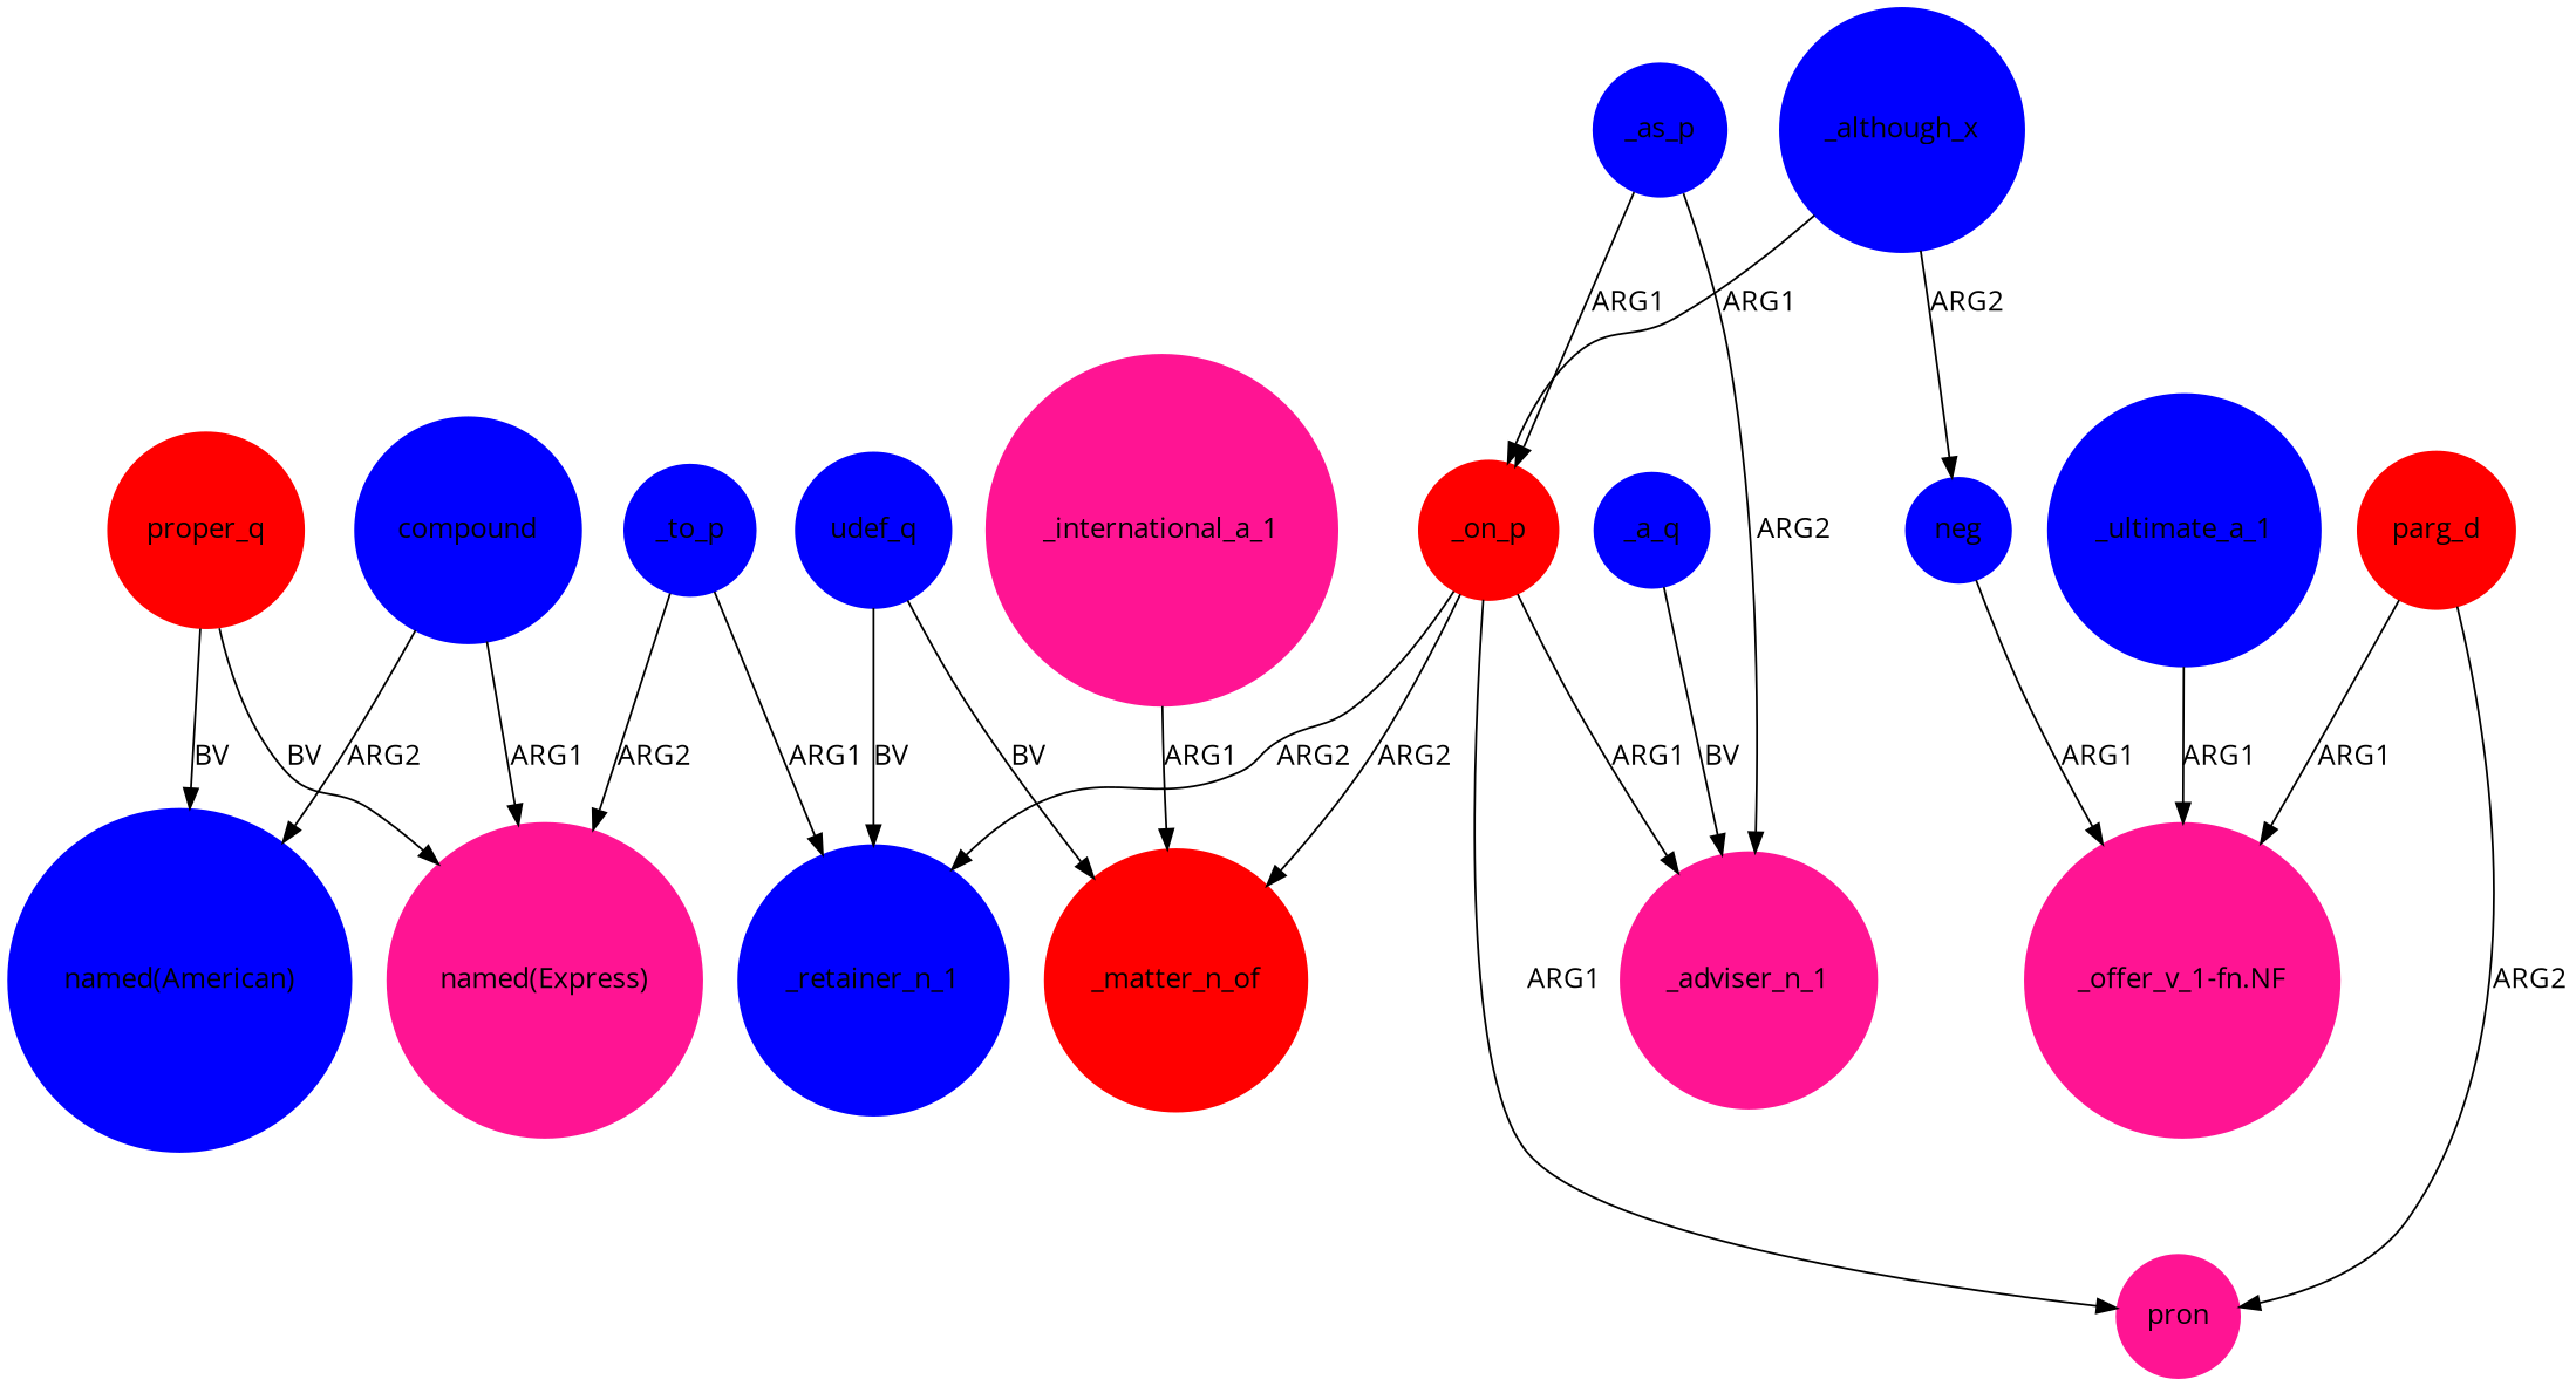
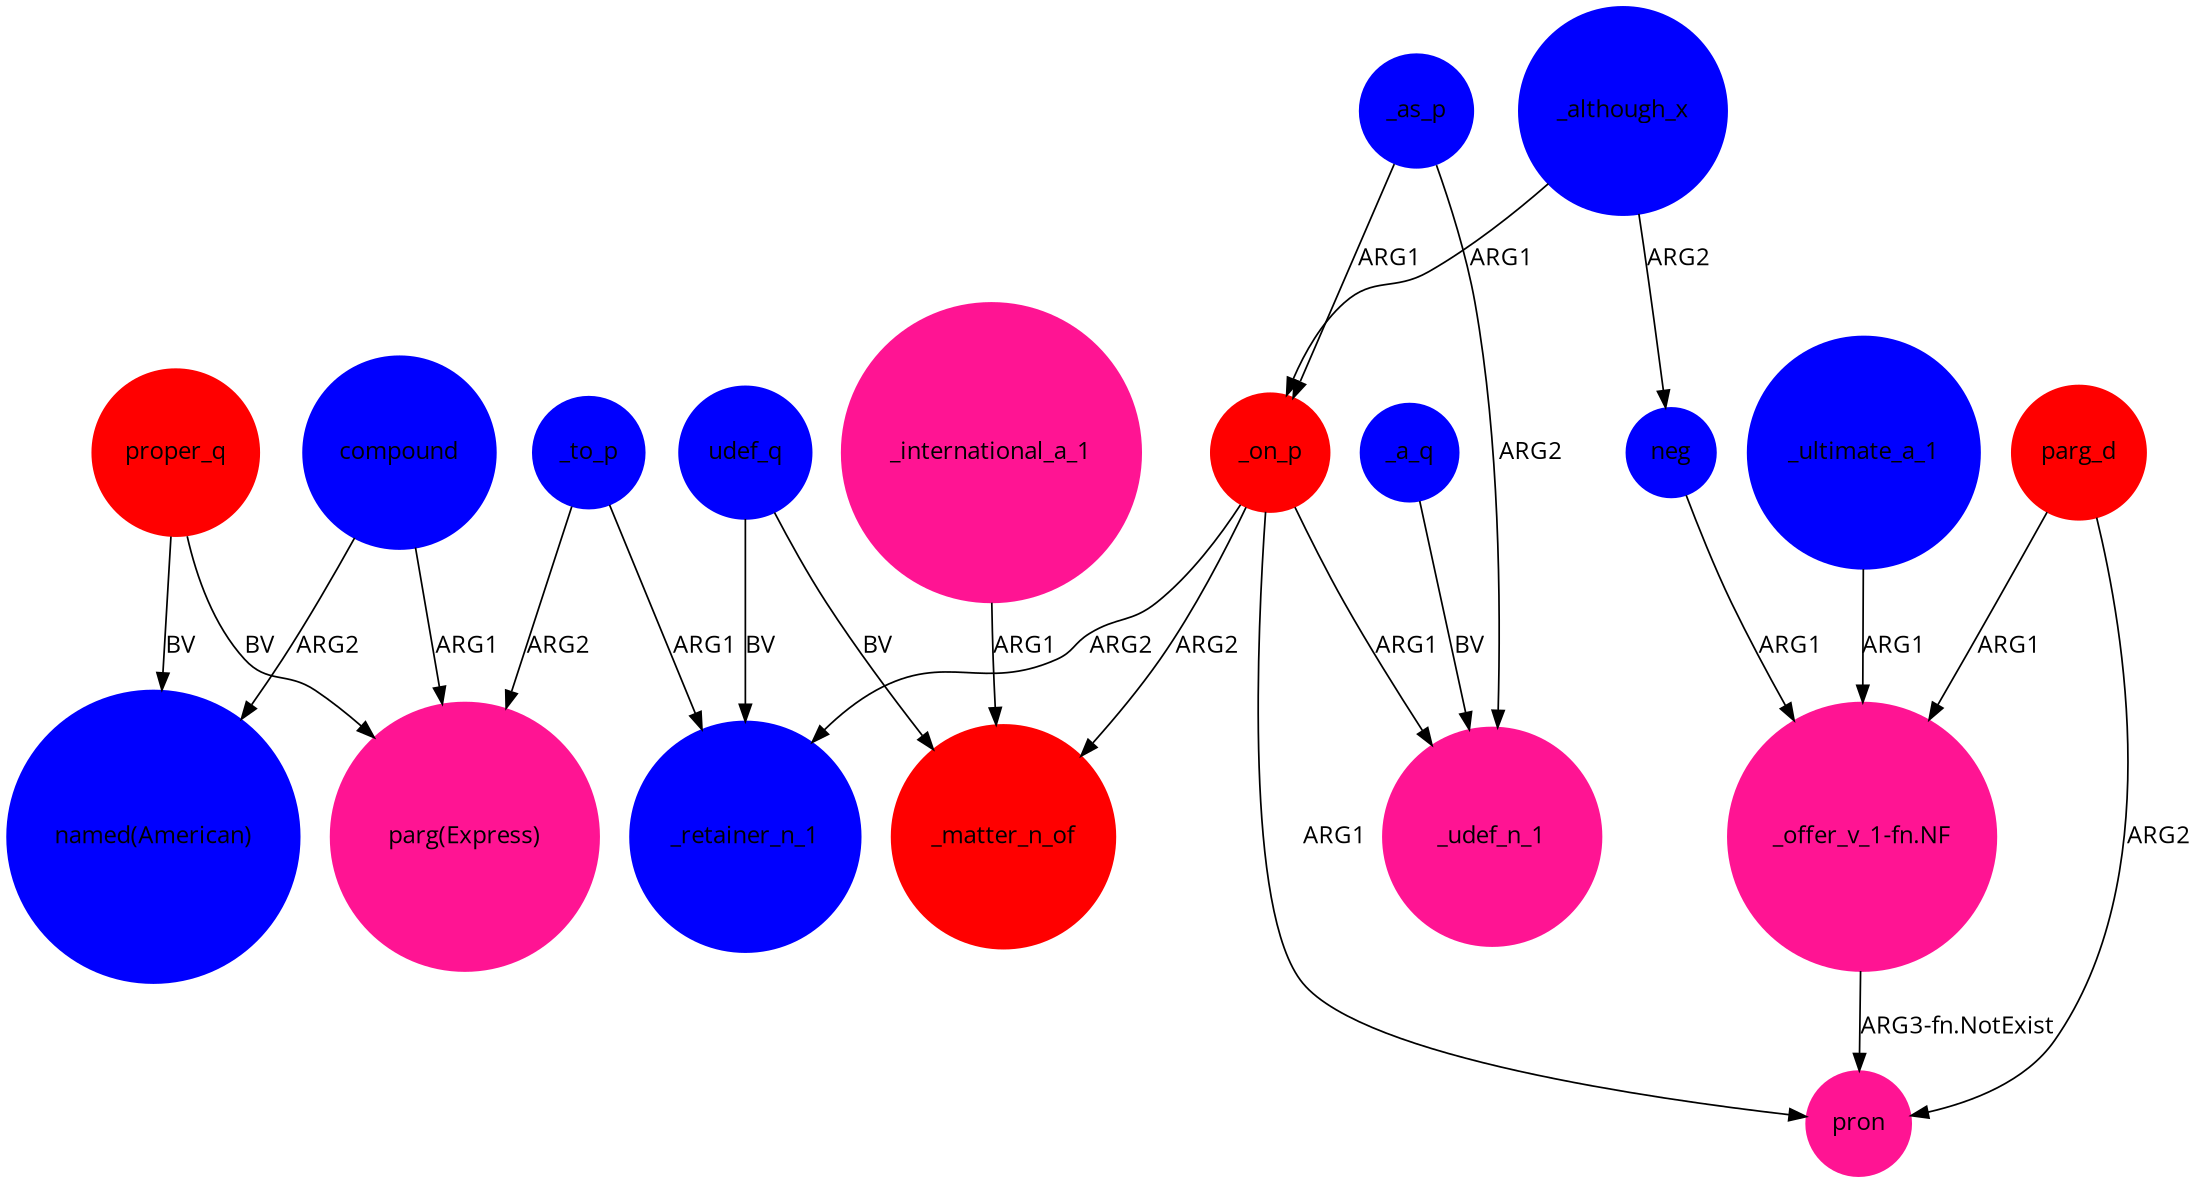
  digraph {
    fontname="Open Sans"
    node [color=blue fontname="Open Sans" shape=circle style=filled]
    edge [fontname="Open Sans"]
    _on_p [color=red]
    _retainer_n_1
-   _adviser_n_1 [color=deeppink]
+   _adviser_n_1 [color=deeppink label=_udef_n_1]
    _matter_n_of [color=red]
    pron [color=deeppink]
    proper_q [color=red]
    "named(American)"
-   "named(Express)" [color=deeppink]
+   "named(Express)" [color=deeppink label="parg(Express)"]
    _a_q
    _international_a_1 [color=deeppink]
    compound
    _although_x
    neg
    "_offer_v_1-fn.NF" [color=deeppink]
    parg_d [color=red]
    _to_p
    udef_q
    _ultimate_a_1
    _as_p
    _on_p -> _retainer_n_1 [label=ARG2]
    _on_p -> _adviser_n_1 [label=ARG1]
    _on_p -> _matter_n_of [label=ARG2]
    _on_p -> pron [label=ARG1]
    proper_q -> "named(American)" [label=BV]
    proper_q -> "named(Express)" [label=BV]
    _a_q -> _adviser_n_1 [label=BV]
    _international_a_1 -> _matter_n_of [label=ARG1]
    compound -> "named(American)" [label=ARG2]
    compound -> "named(Express)" [label=ARG1]
    _although_x -> _on_p [label=ARG1]
    _although_x -> neg [label=ARG2]
    neg -> "_offer_v_1-fn.NF" [label=ARG1]
+   "_offer_v_1-fn.NF" -> pron [label="ARG3-fn.NotExist"]
    parg_d -> pron [label=ARG2]
    parg_d -> "_offer_v_1-fn.NF" [label=ARG1]
    _to_p -> _retainer_n_1 [label=ARG1]
    _to_p -> "named(Express)" [label=ARG2]
    udef_q -> _retainer_n_1 [label=BV]
    udef_q -> _matter_n_of [label=BV]
    _ultimate_a_1 -> "_offer_v_1-fn.NF" [label=ARG1]
    _as_p -> _on_p [label=ARG1]
    _as_p -> _adviser_n_1 [label=ARG2]
  }
